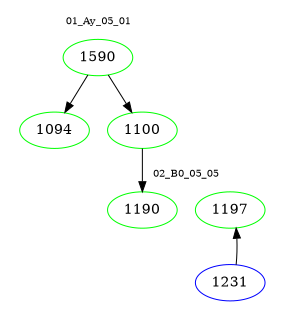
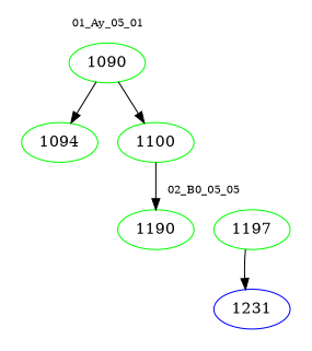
  digraph {
    node [color=green]
    edge [color=black]
-   n1 [label=1590]
+   n1 [label=1090]
    n2 [label=1094]
    n3 [label=1100]
    n4 [label=1197]
    n5 [label=1190]
    n6 [color=blue label=1231]
    subgraph cluster_1 {
      color=white
      fontsize=10
      label="01_Ay_05_01"
      n1
      n2
      n3
    }
    subgraph cluster_2 {
      color=white
      fontsize=10
      label="02_B0_05_05"
      n4
      n5
      n6
    }
    n1 -> n2
    n1 -> n3
    n3 -> n5
-   n6 -> n4
+   n4 -> n6
  }
